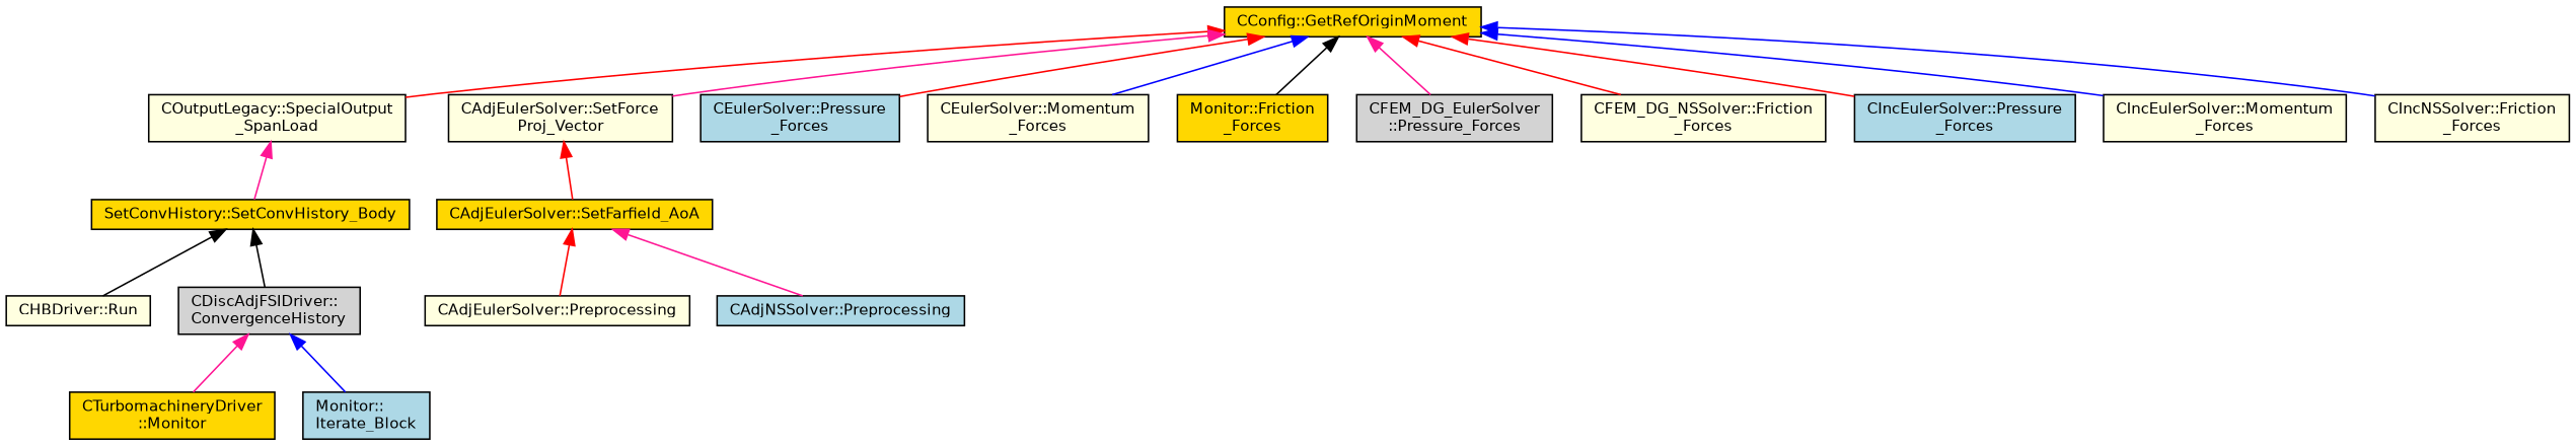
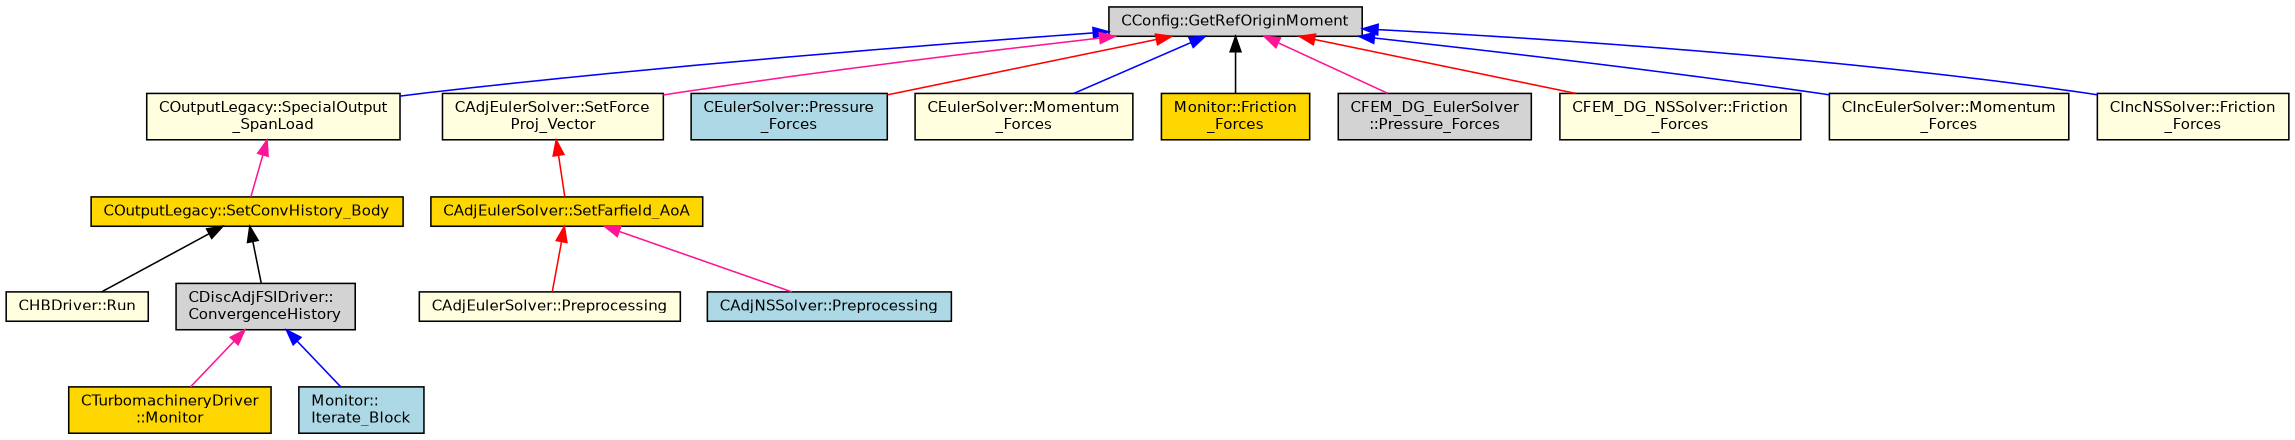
  digraph {
    rankdir=TB
    node [color=black fillcolor=lightyellow fontname=Helvetica fontsize=10 shape=record style=filled]
    edge [color=blue dir=back fontname=Helvetica fontsize=10 labelfontname=Helvetica labelfontsize=10 style=solid]
-   n1 [fillcolor=gold fontcolor=black height=0.2 label="CConfig::GetRefOriginMoment" width=0.4]
+   n1 [fillcolor=lightgrey fontcolor=black height=0.2 label="CConfig::GetRefOriginMoment" width=0.4]
    n2 [height=0.2 label="COutputLegacy::SpecialOutput\l_SpanLoad" width=0.4]
    n3 [height=0.2 label="CAdjEulerSolver::SetForce\lProj_Vector" width=0.4]
    n4 [fillcolor=lightblue height=0.2 label="CEulerSolver::Pressure\l_Forces" width=0.4]
    n5 [height=0.2 label="CEulerSolver::Momentum\l_Forces" width=0.4]
    n6 [fillcolor=gold height=0.2 label="Monitor::Friction\l_Forces" width=0.4]
    n7 [fillcolor=lightgrey height=0.2 label="CFEM_DG_EulerSolver\l::Pressure_Forces" width=0.4]
    n8 [height=0.2 label="CFEM_DG_NSSolver::Friction\l_Forces" width=0.4]
-   n9 [fillcolor=lightblue height=0.2 label="CIncEulerSolver::Pressure\l_Forces" width=0.4]
    n10 [height=0.2 label="CIncEulerSolver::Momentum\l_Forces" width=0.4]
    n11 [height=0.2 label="CIncNSSolver::Friction\l_Forces" width=0.4]
-   n12 [fillcolor=gold height=0.2 label="SetConvHistory::SetConvHistory_Body" width=0.4]
+   n12 [fillcolor=gold height=0.2 label="COutputLegacy::SetConvHistory_Body" width=0.4]
    n13 [fillcolor=gold height=0.2 label="CAdjEulerSolver::SetFarfield_AoA" width=0.4]
    n14 [height=0.2 label="CHBDriver::Run" width=0.4]
    n15 [fillcolor=lightgrey height=0.2 label="CDiscAdjFSIDriver::\lConvergenceHistory" width=0.4]
    n16 [fillcolor=gold height=0.2 label="CTurbomachineryDriver\l::Monitor" width=0.4]
    n17 [fillcolor=lightblue height=0.2 label="Monitor::\lIterate_Block" width=0.4]
    n18 [height=0.2 label="CAdjEulerSolver::Preprocessing" width=0.4]
    n19 [fillcolor=lightblue height=0.2 label="CAdjNSSolver::Preprocessing" width=0.4]
-   n1 -> n2 [color=red]
+   n1 -> n2
    n1 -> n3 [color=deeppink]
    n1 -> n4 [color=red]
    n1 -> n5
    n1 -> n6 [color=black]
    n1 -> n7 [color=deeppink]
    n1 -> n8 [color=red]
-   n1 -> n9 [color=red]
    n1 -> n10
    n1 -> n11
    n2 -> n12 [color=deeppink]
    n3 -> n13 [color=red]
    n12 -> n14 [color=black]
    n12 -> n15 [color=black]
    n13 -> n18 [color=red]
    n13 -> n19 [color=deeppink]
    n15 -> n16 [color=deeppink]
    n15 -> n17
  }
